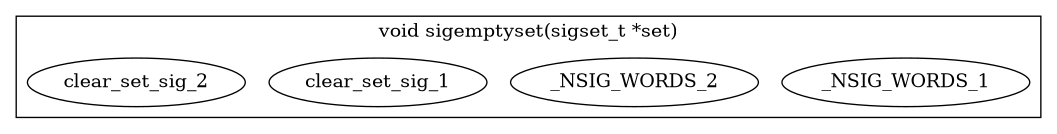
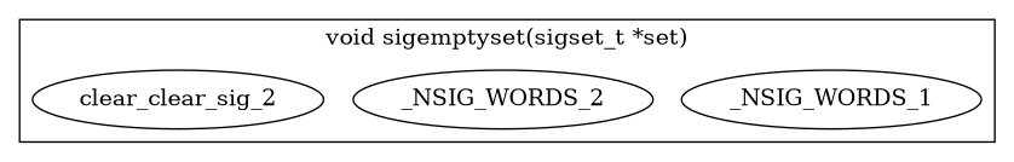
  digraph {
    n1 [label=_NSIG_WORDS_1]
    n2 [label=_NSIG_WORDS_2]
-   n3 [label=clear_set_sig_1]
-   n4 [label=clear_set_sig_2]
+   n4 [label=clear_clear_sig_2]
    subgraph cluster_1 {
      label="void sigemptyset(sigset_t *set)"
      n1
      n2
-     n3
      n4
    }
  }
